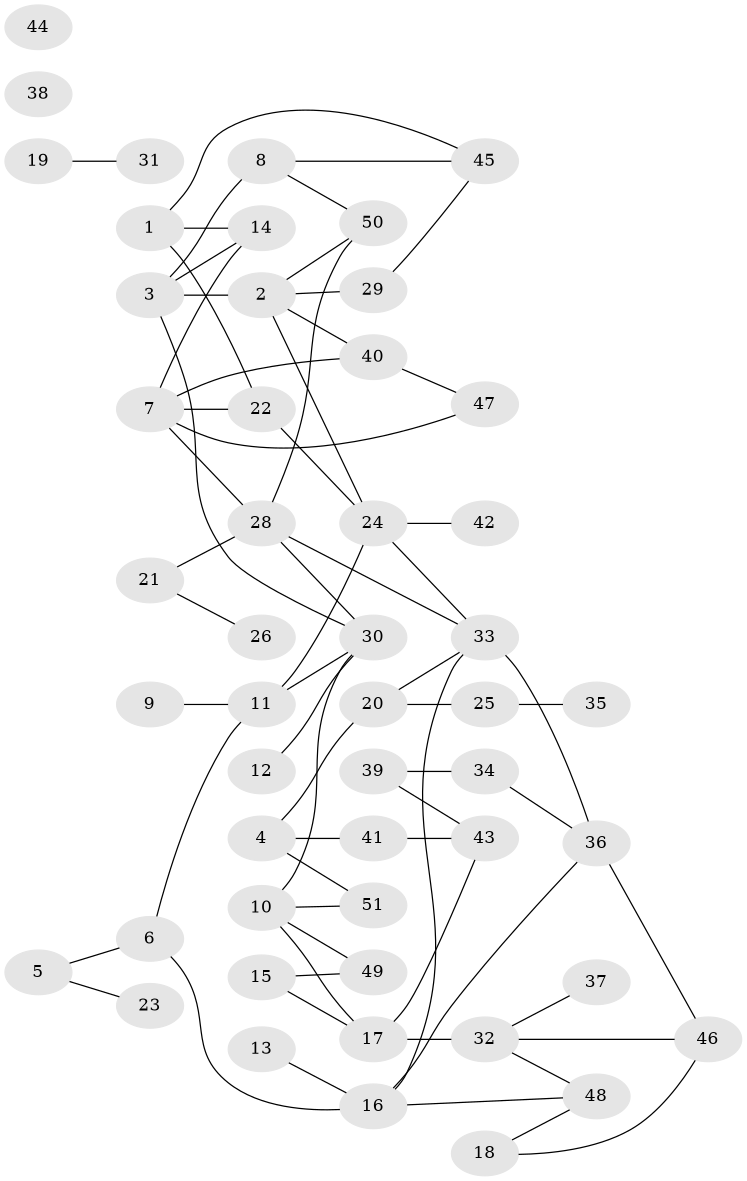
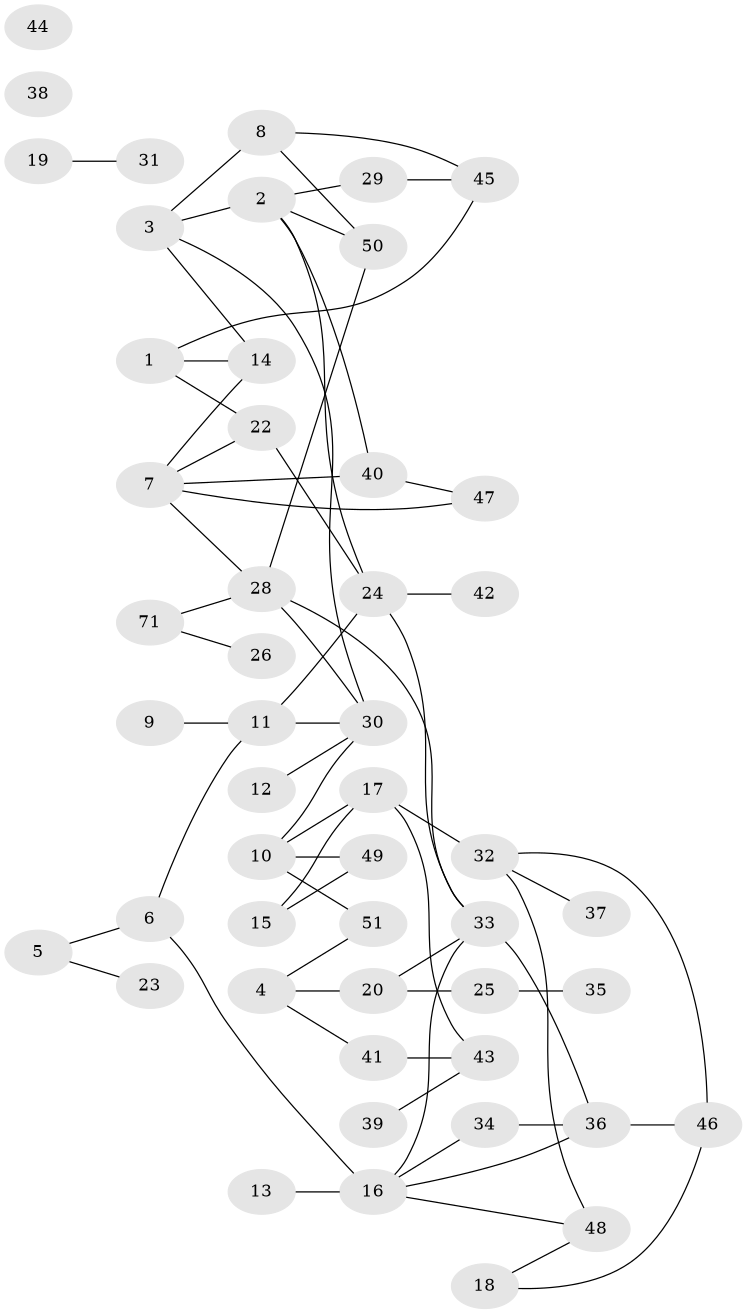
  graph {
    rankdir=LR
    node [color=gray90 style=filled]
    1
    14
    22
    45
    24
    2
    29
    40
    50
    33
    42
    47
    3
    8
    30
    4
    20
    41
    51
    25
    43
    5
    6
    23
    11
    16
    34
    36
    48
    7
    28
    9
    10
    17
    49
    32
    12
    13
    15
    46
    37
    18
    19
    31
    35
-   21
+   21 [label=71]
    26
    38
    39
    44
    1 -- 14
    1 -- 22
    1 -- 45
    22 -- 24
    24 -- 33
    24 -- 42
    2 -- 24
    2 -- 29
    2 -- 40
    2 -- 50
    29 -- 45
    40 -- 47
    33 -- 36
    3 -- 14
    3 -- 2
    3 -- 8
    3 -- 30
    8 -- 45
    8 -- 50
    4 -- 20
    4 -- 41
    4 -- 51
    20 -- 33
    20 -- 25
    41 -- 43
    25 -- 35
    5 -- 6
    5 -- 23
    6 -- 11
    6 -- 16
    11 -- 24
    11 -- 30
    16 -- 33
-   39 -- 34
+   16 -- 34
    16 -- 36
    16 -- 48
    34 -- 36
    36 -- 46
    7 -- 14
    7 -- 22
    7 -- 40
    7 -- 47
    7 -- 28
    28 -- 50
    28 -- 33
    28 -- 30
    9 -- 11
    10 -- 30
    10 -- 51
    10 -- 17
    10 -- 49
    17 -- 43
    17 -- 32
    32 -- 48
    32 -- 46
    32 -- 37
    12 -- 30
    13 -- 16
    15 -- 17
    15 -- 49
    18 -- 48
    18 -- 46
    19 -- 31
    21 -- 28
    21 -- 26
    39 -- 43
  }
